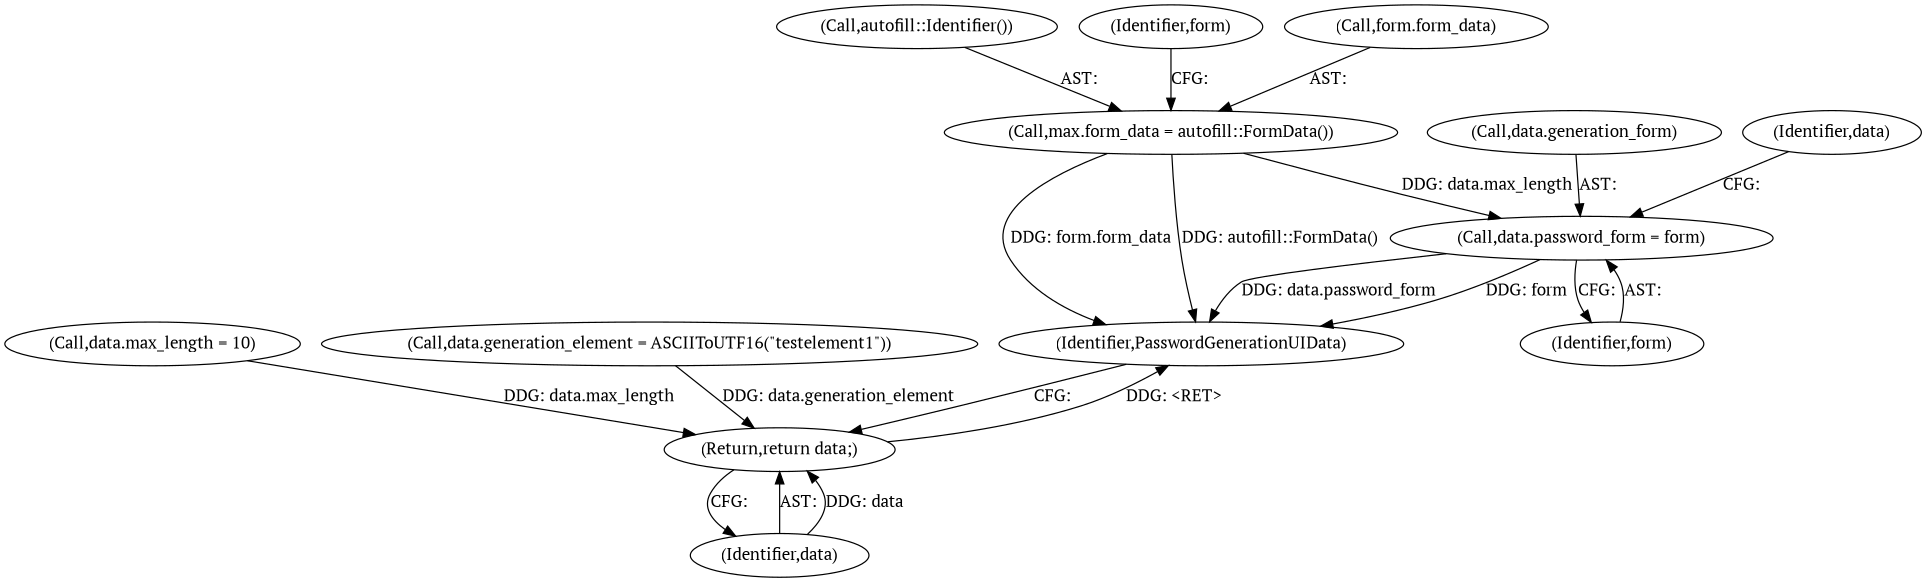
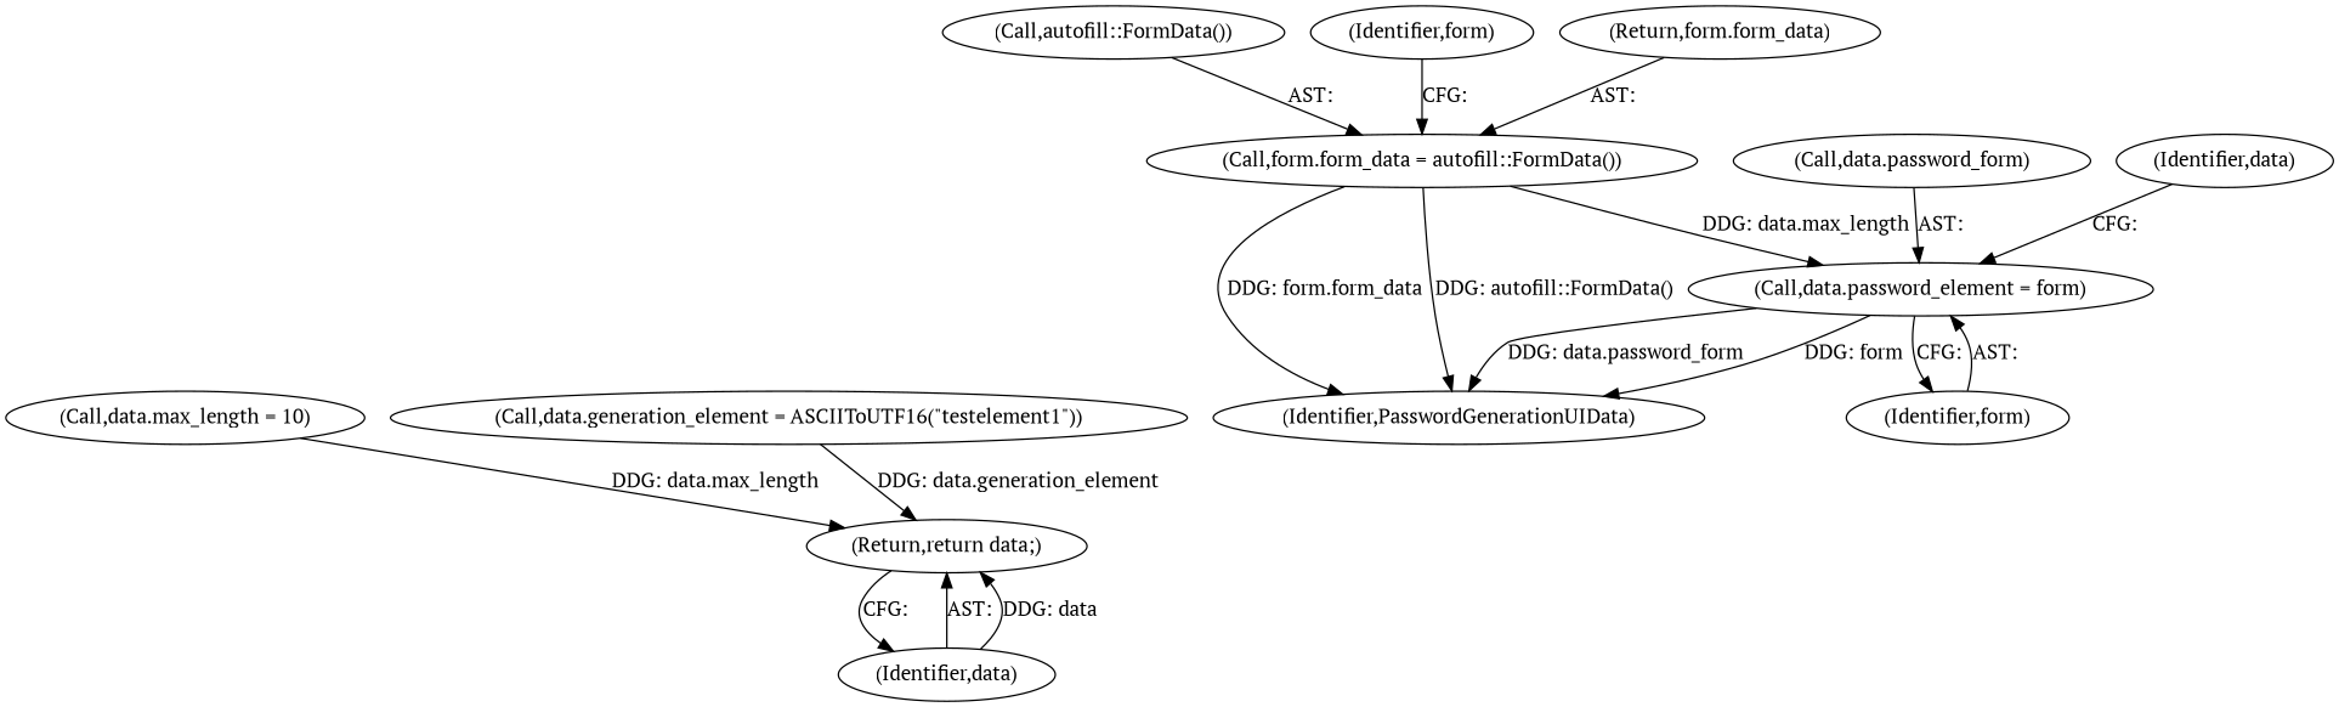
  digraph {
    fontname="PT Serif"
    node [fontname="PT Serif"]
    edge [fontname="PT Serif"]
-   n1 [label="(Call,data.password_form = form)"]
+   n1 [label="(Call,data.password_element = form)"]
    n2 [label="(Identifier,PasswordGenerationUIData)"]
    n3 [label="(Identifier,form)"]
    n4 [label="(Return,return data;)"]
    n5 [label="(Identifier,data)"]
-   n6 [label="(Call,max.form_data = autofill::FormData())"]
-   n7 [label="(Call,autofill::Identifier())"]
+   n6 [label="(Call,form.form_data = autofill::FormData())"]
+   n7 [label="(Call,autofill::FormData())"]
    n8 [label="(Identifier,form)"]
    n9 [label="(Call,data.max_length = 10)"]
-   n10 [label="(Call,data.generation_form)"]
+   n10 [label="(Call,data.password_form)"]
    n11 [label="(Identifier,data)"]
-   n12 [label="(Call,form.form_data)"]
+   n12 [label="(Return,form.form_data)"]
    n13 [label="(Call,data.generation_element = ASCIIToUTF16(\"testelement1\"))"]
    n1 -> n2 [label="DDG: data.password_form"]
    n1 -> n2 [label="DDG: form"]
    n1 -> n3 [label="CFG: "]
-   n2 -> n4 [label="CFG: "]
    n3 -> n1 [label="AST: "]
-   n4 -> n2 [label="DDG: <RET>"]
    n4 -> n5 [label="CFG: "]
    n5 -> n4 [label="AST: "]
    n5 -> n4 [label="DDG: data"]
    n6 -> n1 [label="DDG: data.max_length"]
    n6 -> n2 [label="DDG: autofill::FormData()"]
    n6 -> n2 [label="DDG: form.form_data"]
    n7 -> n6 [label="AST: "]
    n8 -> n6 [label="CFG: "]
    n9 -> n4 [label="DDG: data.max_length"]
    n10 -> n1 [label="AST: "]
    n11 -> n1 [label="CFG: "]
    n12 -> n6 [label="AST: "]
    n13 -> n4 [label="DDG: data.generation_element"]
  }
